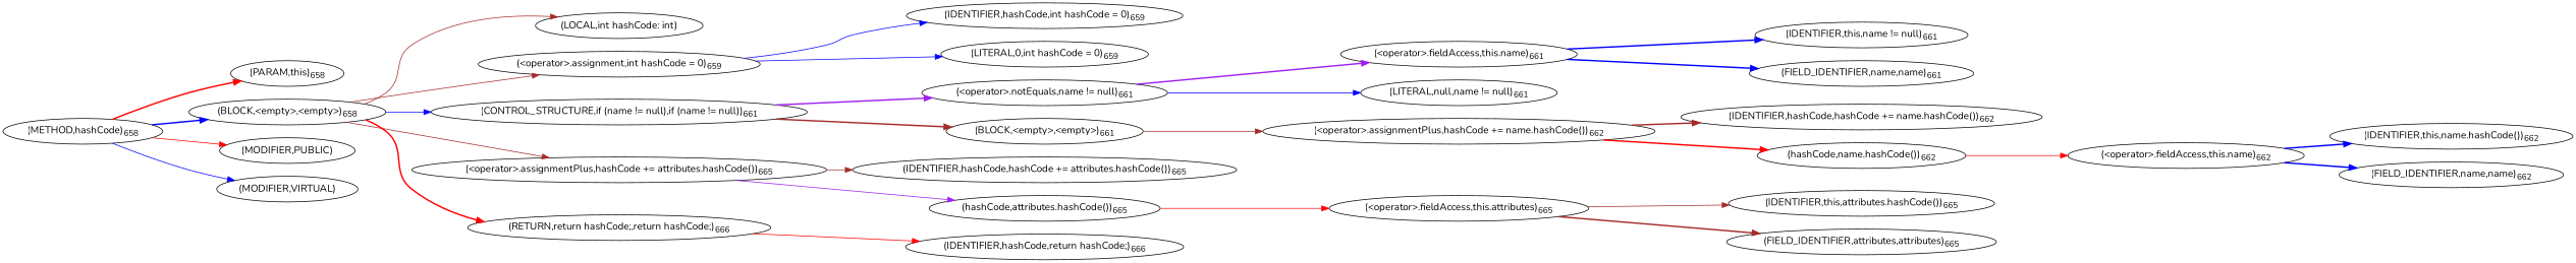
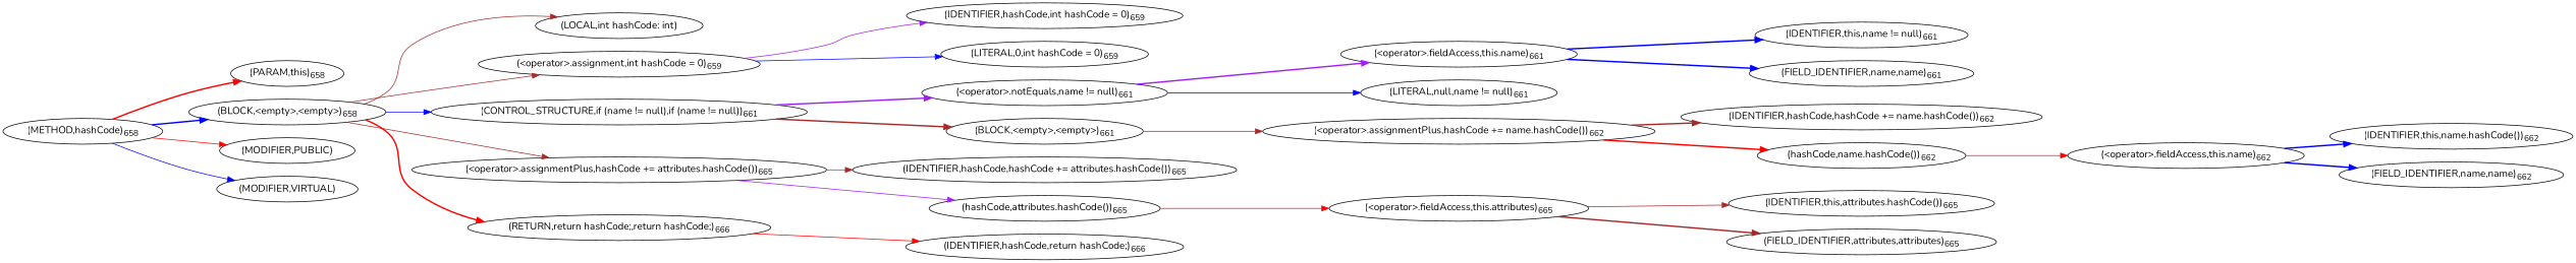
  digraph {
    fontname=Nunito
    rankdir=LR
    node [fontname=Nunito]
    edge [color=blue fontname=Nunito style=solid]
    n1 [label=<(METHOD,hashCode)<SUB>658</SUB>>]
    n2 [label=<(PARAM,this)<SUB>658</SUB>>]
    n3 [label=<(BLOCK,&lt;empty&gt;,&lt;empty&gt;)<SUB>658</SUB>>]
    n4 [label=<(MODIFIER,PUBLIC)>]
    n5 [label=<(MODIFIER,VIRTUAL)>]
    n6 [label=<(LOCAL,int hashCode: int)>]
    n7 [label=<(&lt;operator&gt;.assignment,int hashCode = 0)<SUB>659</SUB>>]
    n8 [label=<(CONTROL_STRUCTURE,if (name != null),if (name != null))<SUB>661</SUB>>]
    n9 [label=<(&lt;operator&gt;.assignmentPlus,hashCode += attributes.hashCode())<SUB>665</SUB>>]
    n10 [label=<(RETURN,return hashCode;,return hashCode;)<SUB>666</SUB>>]
    n11 [label=<(IDENTIFIER,hashCode,int hashCode = 0)<SUB>659</SUB>>]
    n12 [label=<(LITERAL,0,int hashCode = 0)<SUB>659</SUB>>]
    n13 [label=<(&lt;operator&gt;.notEquals,name != null)<SUB>661</SUB>>]
    n14 [label=<(BLOCK,&lt;empty&gt;,&lt;empty&gt;)<SUB>661</SUB>>]
    n15 [label=<(IDENTIFIER,hashCode,hashCode += attributes.hashCode())<SUB>665</SUB>>]
    n16 [label=<(hashCode,attributes.hashCode())<SUB>665</SUB>>]
    n17 [label=<(IDENTIFIER,hashCode,return hashCode;)<SUB>666</SUB>>]
    n18 [label=<(&lt;operator&gt;.fieldAccess,this.name)<SUB>661</SUB>>]
    n19 [label=<(LITERAL,null,name != null)<SUB>661</SUB>>]
    n20 [label=<(&lt;operator&gt;.assignmentPlus,hashCode += name.hashCode())<SUB>662</SUB>>]
    n21 [label=<(IDENTIFIER,this,name != null)<SUB>661</SUB>>]
    n22 [label=<(FIELD_IDENTIFIER,name,name)<SUB>661</SUB>>]
    n23 [label=<(IDENTIFIER,hashCode,hashCode += name.hashCode())<SUB>662</SUB>>]
    n24 [label=<(hashCode,name.hashCode())<SUB>662</SUB>>]
    n25 [label=<(&lt;operator&gt;.fieldAccess,this.name)<SUB>662</SUB>>]
    n26 [label=<(IDENTIFIER,this,name.hashCode())<SUB>662</SUB>>]
    n27 [label=<(FIELD_IDENTIFIER,name,name)<SUB>662</SUB>>]
    n28 [label=<(&lt;operator&gt;.fieldAccess,this.attributes)<SUB>665</SUB>>]
    n29 [label=<(IDENTIFIER,this,attributes.hashCode())<SUB>665</SUB>>]
    n30 [label=<(FIELD_IDENTIFIER,attributes,attributes)<SUB>665</SUB>>]
    n1 -> n2 [color=red style=bold]
    n1 -> n3 [style=bold]
    n1 -> n4 [color=red]
    n1 -> n5
    n3 -> n6 [color=brown]
    n3 -> n7 [color=brown]
    n3 -> n8
    n3 -> n9 [color=brown]
    n3 -> n10 [color=red style=bold]
-   n7 -> n11
+   n7 -> n11 [color=purple]
    n7 -> n12
    n8 -> n13 [color=purple style=bold]
    n8 -> n14 [color=brown style=bold]
    n9 -> n15 [color=brown]
    n9 -> n16 [color=purple]
    n10 -> n17 [color=red]
    n13 -> n18 [color=purple style=bold]
    n13 -> n19
    n14 -> n20 [color=brown]
    n16 -> n28 [color=red]
    n18 -> n21 [style=bold]
    n18 -> n22 [style=bold]
    n20 -> n23 [color=brown style=bold]
    n20 -> n24 [color=red style=bold]
    n24 -> n25 [color=red]
    n25 -> n26 [style=bold]
    n25 -> n27 [style=bold]
    n28 -> n29 [color=brown]
    n28 -> n30 [color=brown style=bold]
  }
